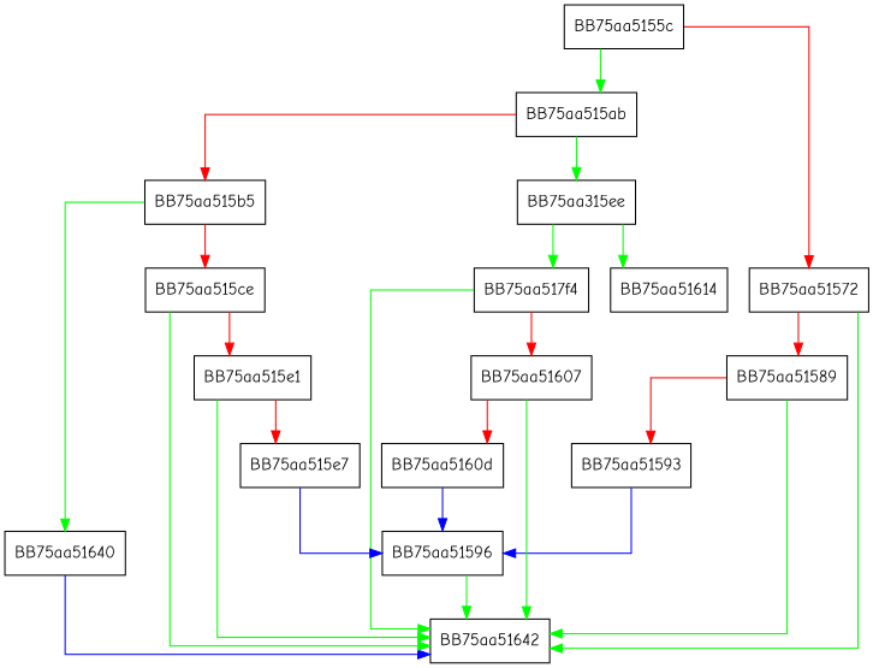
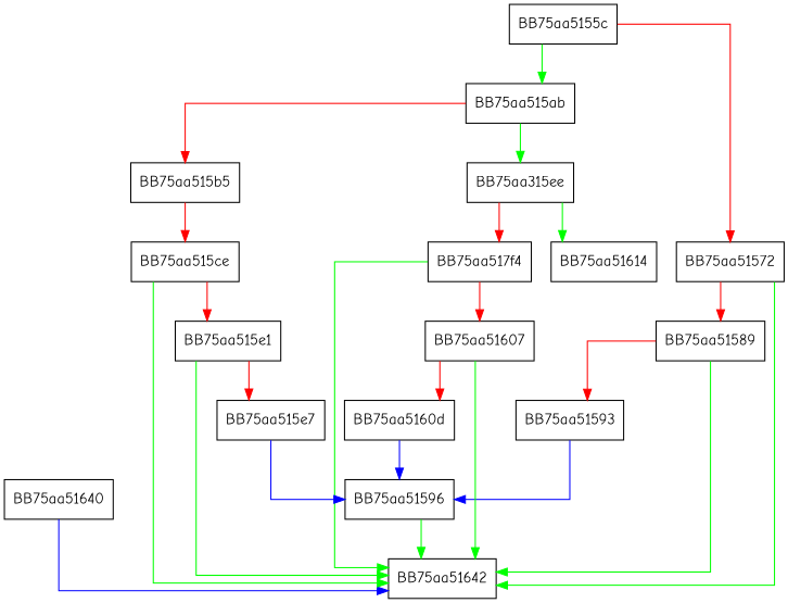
  digraph {
    fontname="Comic Neue"
    splines=ortho
    node [fontname="Comic Neue" shape=box]
    edge [color=green fontname="Comic Neue"]
    BB75aa5155c
    BB75aa515ab
    BB75aa51572
    n4 [label=BB75aa315ee]
    BB75aa515b5
    BB75aa51642
    BB75aa51589
    BB75aa51614
    n9 [label=BB75aa517f4]
    BB75aa51640
    BB75aa515ce
    BB75aa51593
    BB75aa51596
    BB75aa51607
    BB75aa515e1
    BB75aa515e7
    BB75aa5160d
    BB75aa5155c -> BB75aa515ab
    BB75aa5155c -> BB75aa51572 [color=red]
    BB75aa515ab -> n4
    BB75aa515ab -> BB75aa515b5 [color=red]
    BB75aa51572 -> BB75aa51642
    BB75aa51572 -> BB75aa51589 [color=red]
    n4 -> BB75aa51614
-   n4 -> n9
-   BB75aa515b5 -> BB75aa51640
+   n4 -> n9 [color=red]
    BB75aa515b5 -> BB75aa515ce [color=red]
    BB75aa51589 -> BB75aa51642
    BB75aa51589 -> BB75aa51593 [color=red]
    n9 -> BB75aa51642
    n9 -> BB75aa51607 [color=red]
    BB75aa51640 -> BB75aa51642 [color=blue]
    BB75aa515ce -> BB75aa51642
    BB75aa515ce -> BB75aa515e1 [color=red]
    BB75aa51593 -> BB75aa51596 [color=blue]
    BB75aa51596 -> BB75aa51642
    BB75aa51607 -> BB75aa51642
    BB75aa51607 -> BB75aa5160d [color=red]
    BB75aa515e1 -> BB75aa51642
    BB75aa515e1 -> BB75aa515e7 [color=red]
    BB75aa515e7 -> BB75aa51596 [color=blue]
    BB75aa5160d -> BB75aa51596 [color=blue]
  }
